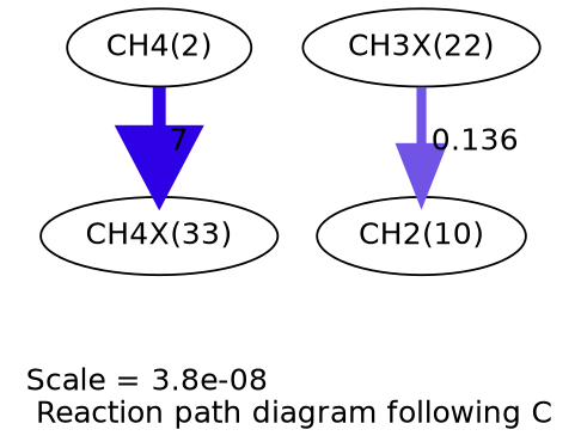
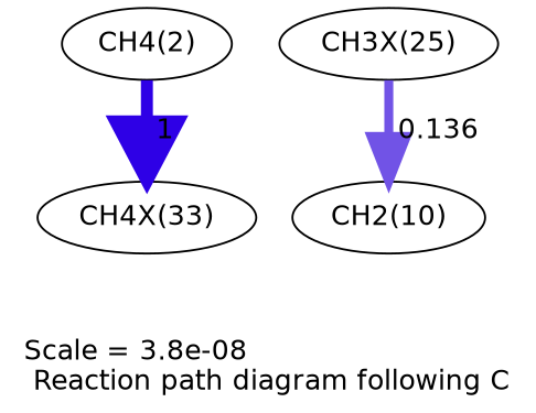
  digraph {
    fontname=Helvetica
    label="Scale = 3.8e-08\l Reaction path diagram following C"
    node [fontname=Helvetica]
    edge [fontname=Helvetica]
    n1 [label="CH4(2)"]
    n2 [label="CH4X(33)"]
-   n3 [label="CH3X(22)"]
+   n3 [label="CH3X(25)"]
    n4 [label="CH2(10)"]
-   n1 -> n2 [arrowsize=3 color="0.7, 1.5, 0.9" label=" 7" penwidth=6]
+   n1 -> n2 [arrowsize=3 color="0.7, 1.5, 0.9" label=" 1" penwidth=6]
    n3 -> n4 [arrowsize=2.25 color="0.7, 0.636, 0.9" label=" 0.136" penwidth=4.49]
  }
